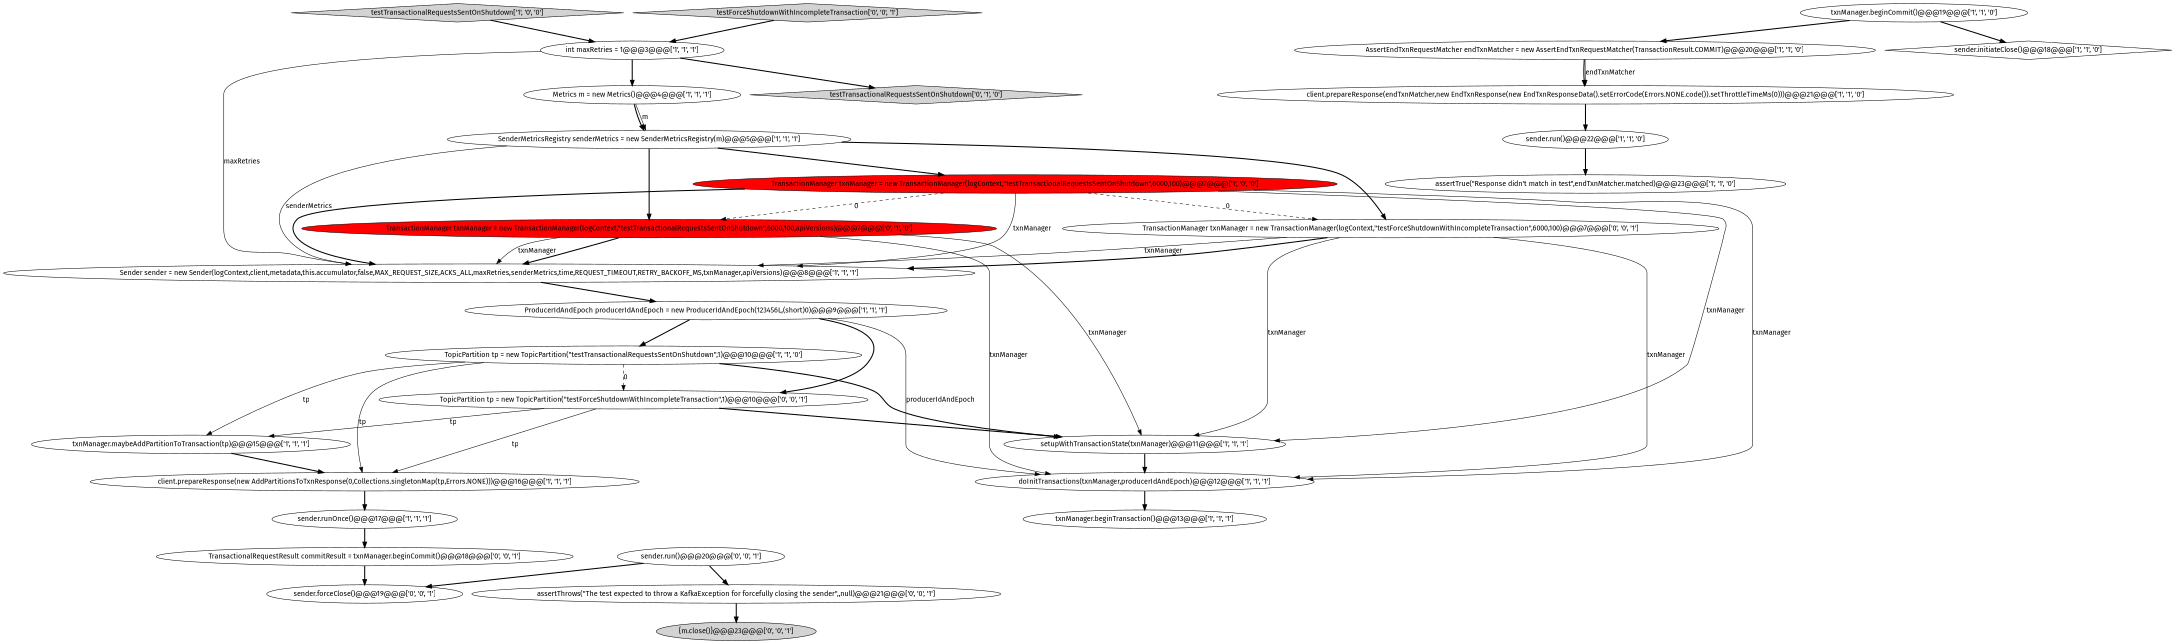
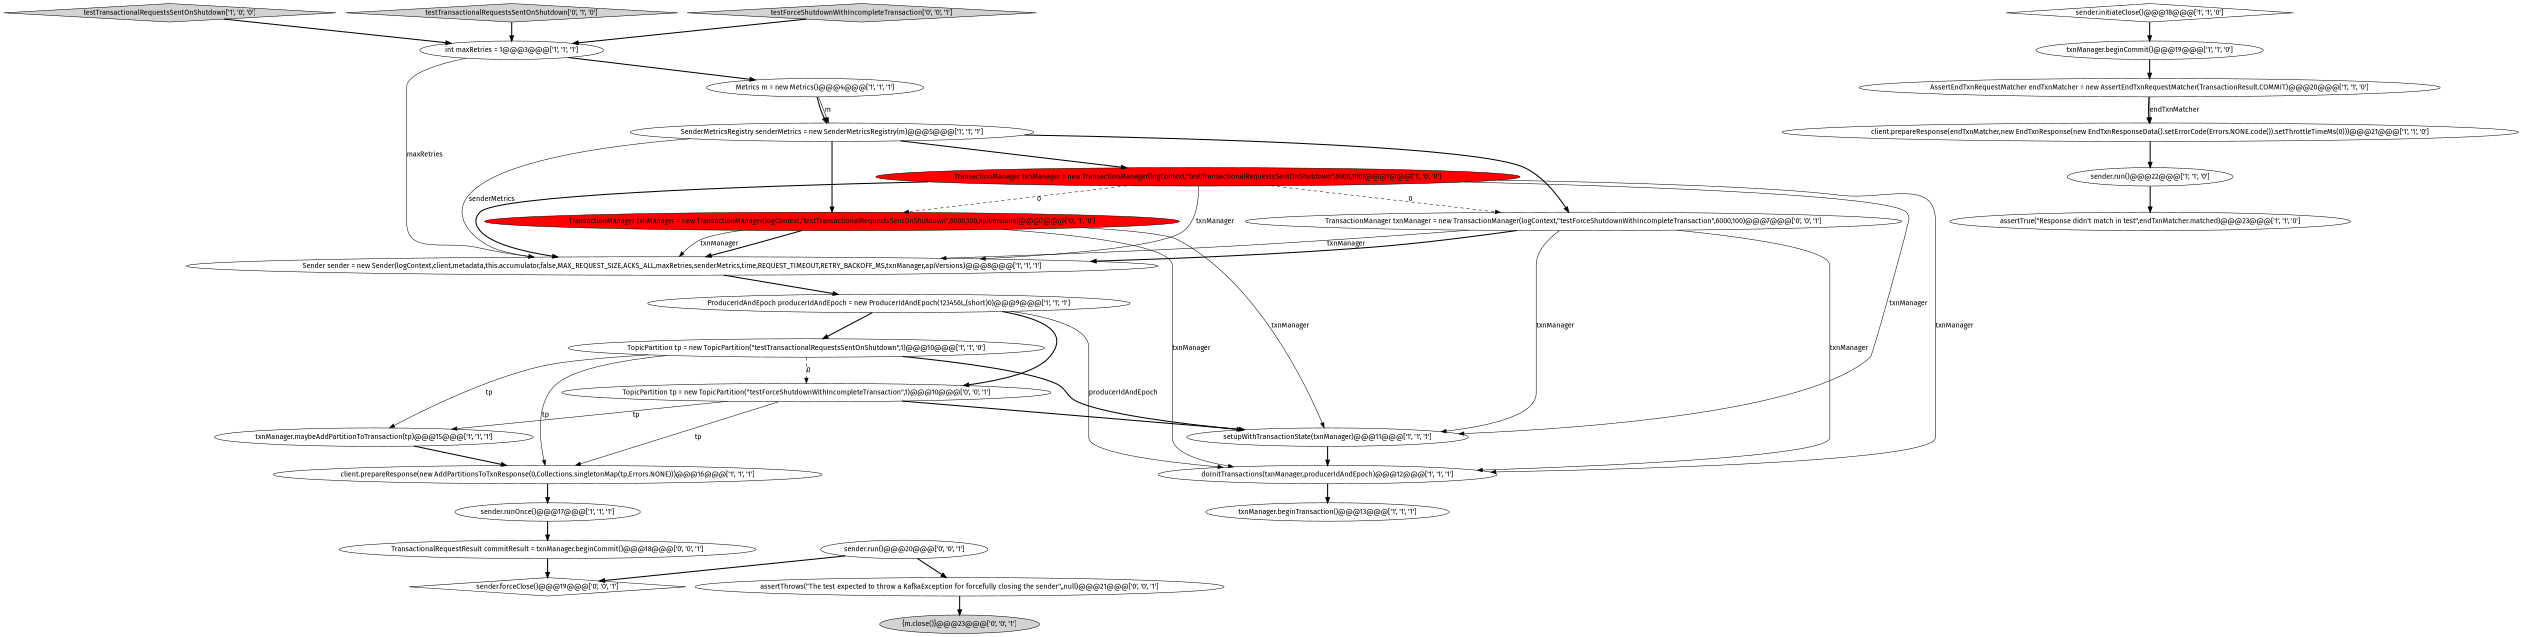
  digraph {
    fontname="Fira Sans"
    node [fillcolor=white fontname="Fira Sans" shape=ellipse style=filled]
    edge [fontname="Fira Sans" style=bold]
    n1 [fillcolor=lightgray label="testTransactionalRequestsSentOnShutdown['1', '0', '0']" shape=diamond]
    n2 [label="int maxRetries = 1@@@3@@@['1', '1', '1']"]
    n3 [label="Sender sender = new Sender(logContext,client,metadata,this.accumulator,false,MAX_REQUEST_SIZE,ACKS_ALL,maxRetries,senderMetrics,time,REQUEST_TIMEOUT,RETRY_BACKOFF_MS,txnManager,apiVersions)@@@8@@@['1', '1', '1']"]
    n4 [label="Metrics m = new Metrics()@@@4@@@['1', '1', '1']"]
    n5 [label="txnManager.beginCommit()@@@19@@@['1', '1', '0']"]
    n6 [label="AssertEndTxnRequestMatcher endTxnMatcher = new AssertEndTxnRequestMatcher(TransactionResult.COMMIT)@@@20@@@['1', '1', '0']"]
    n7 [label="client.prepareResponse(endTxnMatcher,new EndTxnResponse(new EndTxnResponseData().setErrorCode(Errors.NONE.code()).setThrottleTimeMs(0)))@@@21@@@['1', '1', '0']"]
    n8 [label="assertThrows(\"The test expected to throw a KafkaException for forcefully closing the sender\",,null)@@@21@@@['0', '0', '1']"]
    n9 [fillcolor=lightgray label="{m.close()}@@@23@@@['0', '0', '1']"]
    n10 [label="TopicPartition tp = new TopicPartition(\"testForceShutdownWithIncompleteTransaction\",1)@@@10@@@['0', '0', '1']"]
    n11 [label="client.prepareResponse(new AddPartitionsToTxnResponse(0,Collections.singletonMap(tp,Errors.NONE)))@@@16@@@['1', '1', '1']"]
    n12 [label="setupWithTransactionState(txnManager)@@@11@@@['1', '1', '1']"]
    n13 [label="txnManager.maybeAddPartitionToTransaction(tp)@@@15@@@['1', '1', '1']"]
    n14 [label="sender.runOnce()@@@17@@@['1', '1', '1']"]
    n15 [label="doInitTransactions(txnManager,producerIdAndEpoch)@@@12@@@['1', '1', '1']"]
    n16 [fillcolor=red label="TransactionManager txnManager = new TransactionManager(logContext,\"testTransactionalRequestsSentOnShutdown\",6000,100,apiVersions)@@@7@@@['0', '1', '0']"]
    n17 [label="ProducerIdAndEpoch producerIdAndEpoch = new ProducerIdAndEpoch(123456L,(short)0)@@@9@@@['1', '1', '1']"]
    n18 [label="txnManager.beginTransaction()@@@13@@@['1', '1', '1']"]
    n19 [label="SenderMetricsRegistry senderMetrics = new SenderMetricsRegistry(m)@@@5@@@['1', '1', '1']"]
    n20 [label="TransactionManager txnManager = new TransactionManager(logContext,\"testForceShutdownWithIncompleteTransaction\",6000,100)@@@7@@@['0', '0', '1']"]
    n21 [fillcolor=red label="TransactionManager txnManager = new TransactionManager(logContext,\"testTransactionalRequestsSentOnShutdown\",6000,100)@@@7@@@['1', '0', '0']"]
    n22 [fillcolor=lightgray label="testTransactionalRequestsSentOnShutdown['0', '1', '0']" shape=diamond]
    n23 [fillcolor=lightgray label="testForceShutdownWithIncompleteTransaction['0', '0', '1']" shape=diamond]
    n24 [label="TransactionalRequestResult commitResult = txnManager.beginCommit()@@@18@@@['0', '0', '1']"]
-   n25 [label="sender.forceClose()@@@19@@@['0', '0', '1']"]
+   n25 [label="sender.forceClose()@@@19@@@['0', '0', '1']" shape=diamond]
    n26 [label="sender.initiateClose()@@@18@@@['1', '1', '0']" shape=diamond]
    n27 [label="TopicPartition tp = new TopicPartition(\"testTransactionalRequestsSentOnShutdown\",1)@@@10@@@['1', '1', '0']"]
    n28 [label="sender.run()@@@20@@@['0', '0', '1']"]
    n29 [label="assertTrue(\"Response didn't match in test\",endTxnMatcher.matched)@@@23@@@['1', '1', '0']"]
    n30 [label="sender.run()@@@22@@@['1', '1', '0']"]
    n1 -> n2
    n2 -> n3 [label=maxRetries style=solid]
    n2 -> n4
    n3 -> n17
    n4 -> n19
    n4 -> n19 [label=m style=solid]
    n5 -> n6
    n6 -> n7
    n6 -> n7 [label=endTxnMatcher style=solid]
    n7 -> n30
    n8 -> n9
    n10 -> n11 [label=tp style=solid]
    n10 -> n12
    n10 -> n13 [label=tp style=solid]
    n11 -> n14
    n12 -> n15
    n13 -> n11
    n14 -> n24
    n15 -> n18
    n16 -> n3
    n16 -> n3 [label=txnManager style=solid]
    n16 -> n12 [label=txnManager style=solid]
    n16 -> n15 [label=txnManager style=solid]
    n17 -> n10
    n17 -> n15 [label=producerIdAndEpoch style=solid]
    n17 -> n27
    n19 -> n3 [label=senderMetrics style=solid]
    n19 -> n16
    n19 -> n20
    n19 -> n21
    n20 -> n3 [label=txnManager style=solid]
    n20 -> n3
    n20 -> n12 [label=txnManager style=solid]
    n20 -> n15 [label=txnManager style=solid]
    n21 -> n3 [label=txnManager style=solid]
    n21 -> n3
    n21 -> n12 [label=txnManager style=solid]
    n21 -> n15 [label=txnManager style=solid]
    n21 -> n16 [label=0 style=dashed]
    n21 -> n20 [label=0 style=dashed]
-   n2 -> n22
+   n22 -> n2
    n23 -> n2
    n24 -> n25
-   n5 -> n26
+   n26 -> n5
    n27 -> n10 [label=0 style=dashed]
    n27 -> n11 [label=tp style=solid]
    n27 -> n12
    n27 -> n13 [label=tp style=solid]
    n28 -> n8
    n28 -> n25
    n30 -> n29
  }
